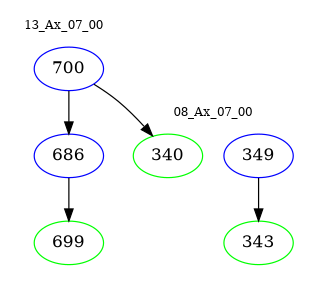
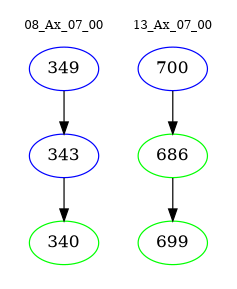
  digraph {
    node [color=blue]
    edge [color=black]
    n1 [label=349]
-   n2 [color=green label=343]
+   n2 [label=343]
    n3 [color=green label=340]
    n4 [label=700]
-   n5 [label=686]
+   n5 [color=green label=686]
    n6 [color=green label=699]
    subgraph cluster_1 {
      color=white
      fontsize=10
      label="08_Ax_07_00"
      n1
      n2
      n3
    }
    subgraph cluster_2 {
      color=white
      fontsize=10
      label="13_Ax_07_00"
      n4
      n5
      n6
    }
    n1 -> n2
-   n4 -> n3
+   n2 -> n3
    n4 -> n5
    n5 -> n6
  }
